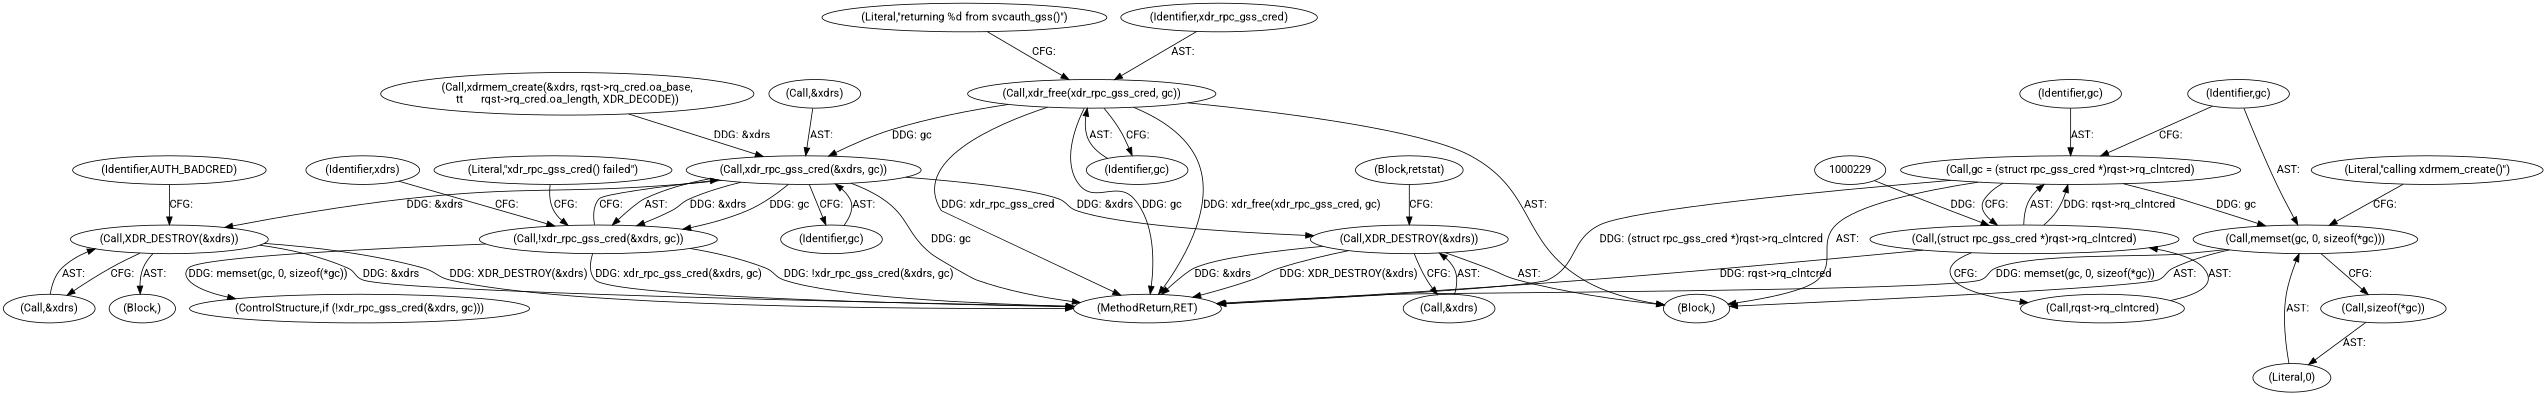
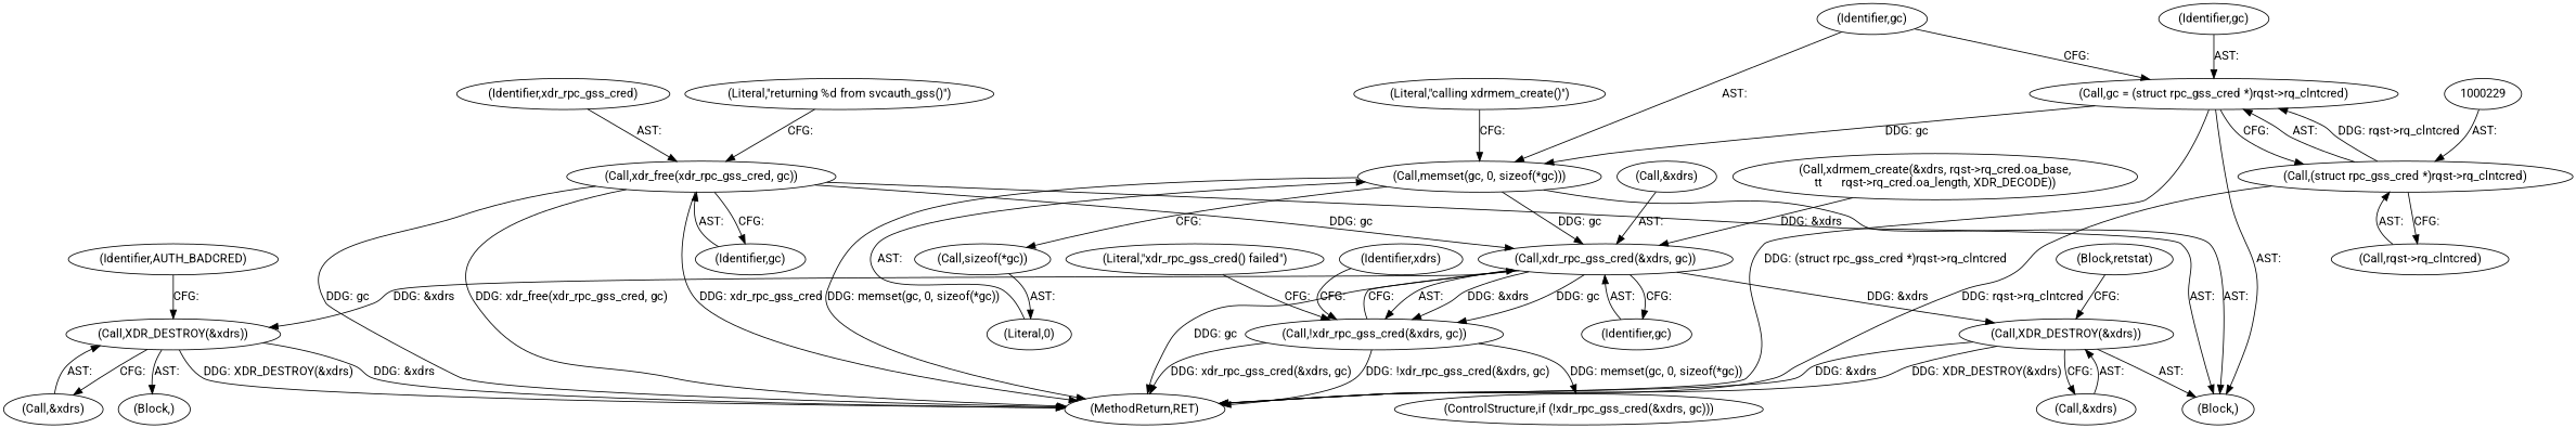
  digraph {
    fontname=Roboto
    node [fontname=Roboto]
    edge [fontname=Roboto]
    n1 [label="(Call,gc = (struct rpc_gss_cred *)rqst->rq_clntcred)"]
    n2 [label="(Call,(struct rpc_gss_cred *)rqst->rq_clntcred)"]
    n3 [label="(Call,memset(gc, 0, sizeof(*gc)))"]
    n4 [label="(Block,)"]
    n5 [label="(MethodReturn,RET)"]
    n6 [label="(Call,rqst->rq_clntcred)"]
    n7 [label="(Call,xdr_rpc_gss_cred(&xdrs, gc))"]
    n8 [label="(Call,sizeof(*gc))"]
    n9 [label="(Call,!xdr_rpc_gss_cred(&xdrs, gc))"]
    n10 [label="(Call,XDR_DESTROY(&xdrs))"]
    n11 [label="(Call,XDR_DESTROY(&xdrs))"]
    n12 [label="(Identifier,gc)"]
    n13 [label="(Literal,0)"]
    n14 [label="(ControlStructure,if (!xdr_rpc_gss_cred(&xdrs, gc)))"]
    n15 [label="(Call,&xdrs)"]
    n16 [label="(Block,)"]
    n17 [label="(Call,&xdrs)"]
    n18 [label="(Call,xdr_free(xdr_rpc_gss_cred, gc))"]
    n19 [label="(Identifier,gc)"]
    n20 [label="(Identifier,xdrs)"]
    n21 [label="(Block,retstat)"]
    n22 [label="(Literal,\"returning %d from svcauth_gss()\")"]
    n23 [label="(Literal,\"xdr_rpc_gss_cred() failed\")"]
    n24 [label="(Literal,\"calling xdrmem_create()\")"]
    n25 [label="(Identifier,AUTH_BADCRED)"]
    n26 [label="(Call,xdrmem_create(&xdrs, rqst->rq_cred.oa_base,\n\t\t      rqst->rq_cred.oa_length, XDR_DECODE))"]
    n27 [label="(Call,&xdrs)"]
    n28 [label="(Identifier,xdr_rpc_gss_cred)"]
    n29 [label="(Identifier,gc)"]
    n30 [label="(Identifier,gc)"]
    1000229
    n1 -> n2 [label="CFG: "]
    n1 -> n3 [label="DDG: gc"]
    n1 -> n4 [label="AST: "]
    n1 -> n5 [label="DDG: (struct rpc_gss_cred *)rqst->rq_clntcred"]
    n2 -> n1 [label="AST: "]
    n2 -> n1 [label="DDG: rqst->rq_clntcred"]
    n2 -> n5 [label="DDG: rqst->rq_clntcred"]
    n2 -> n6 [label="CFG: "]
    n3 -> n4 [label="AST: "]
    n3 -> n5 [label="DDG: memset(gc, 0, sizeof(*gc))"]
+   n3 -> n7 [label="DDG: gc"]
    n3 -> n8 [label="CFG: "]
    n6 -> n2 [label="AST: "]
    n7 -> n5 [label="DDG: gc"]
    n7 -> n9 [label="AST: "]
    n7 -> n9 [label="DDG: &xdrs"]
    n7 -> n9 [label="DDG: gc"]
    n7 -> n10 [label="DDG: &xdrs"]
    n7 -> n11 [label="DDG: &xdrs"]
    n7 -> n12 [label="CFG: "]
    n8 -> n13 [label="AST: "]
    n9 -> n5 [label="DDG: !xdr_rpc_gss_cred(&xdrs, gc)"]
    n9 -> n5 [label="DDG: xdr_rpc_gss_cred(&xdrs, gc)"]
    n9 -> n7 [label="CFG: "]
    n9 -> n14 [label="DDG: memset(gc, 0, sizeof(*gc))"]
    n10 -> n5 [label="DDG: XDR_DESTROY(&xdrs)"]
    n10 -> n5 [label="DDG: &xdrs"]
    n10 -> n15 [label="CFG: "]
    n10 -> n16 [label="AST: "]
    n11 -> n4 [label="AST: "]
    n11 -> n5 [label="DDG: &xdrs"]
    n11 -> n5 [label="DDG: XDR_DESTROY(&xdrs)"]
    n11 -> n17 [label="CFG: "]
    n12 -> n7 [label="AST: "]
    n13 -> n3 [label="AST: "]
    n15 -> n10 [label="AST: "]
    n17 -> n11 [label="AST: "]
    n18 -> n4 [label="AST: "]
    n18 -> n5 [label="DDG: gc"]
    n18 -> n5 [label="DDG: xdr_free(xdr_rpc_gss_cred, gc)"]
    n18 -> n5 [label="DDG: xdr_rpc_gss_cred"]
    n18 -> n7 [label="DDG: gc"]
    n18 -> n19 [label="CFG: "]
    n19 -> n18 [label="AST: "]
    n20 -> n9 [label="CFG: "]
    n21 -> n11 [label="CFG: "]
    n22 -> n18 [label="CFG: "]
    n23 -> n9 [label="CFG: "]
    n24 -> n3 [label="CFG: "]
    n25 -> n10 [label="CFG: "]
    n26 -> n7 [label="DDG: &xdrs"]
    n27 -> n7 [label="AST: "]
    n28 -> n18 [label="AST: "]
    n29 -> n1 [label="CFG: "]
    n29 -> n3 [label="AST: "]
    n30 -> n1 [label="AST: "]
-   1000229 -> n2 [label="DDG: "]
+   1000229 -> n2 [label="AST: "]
  }
